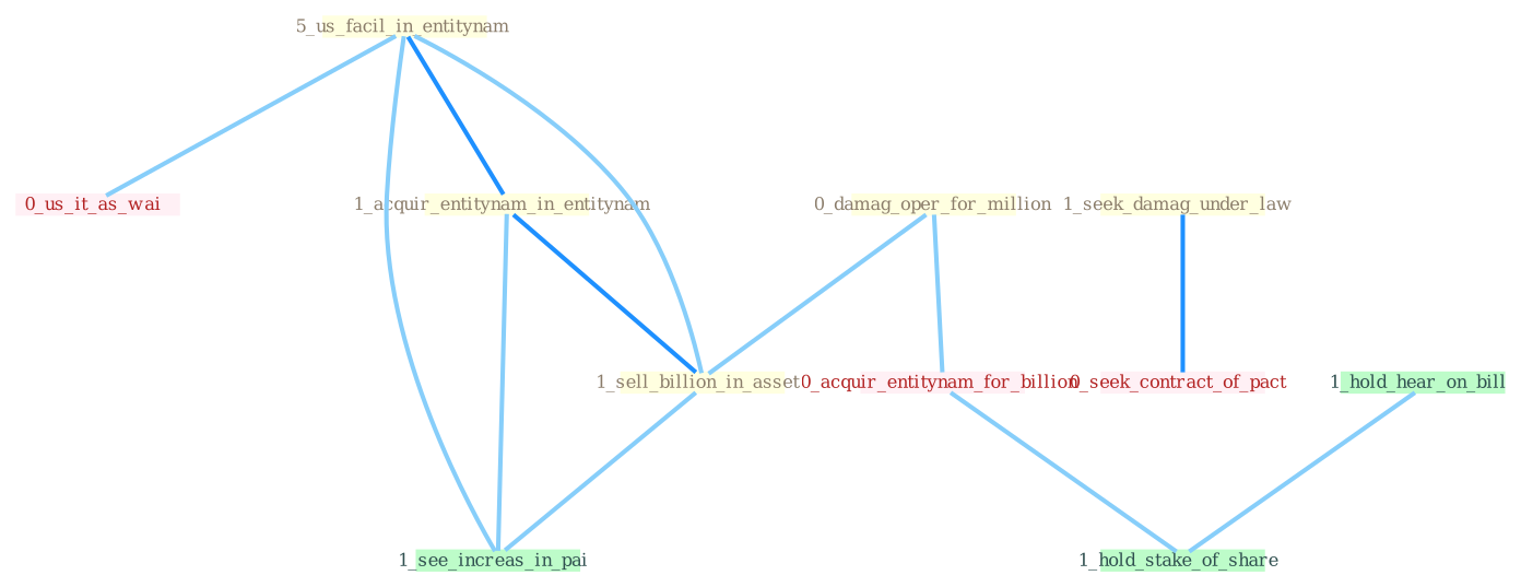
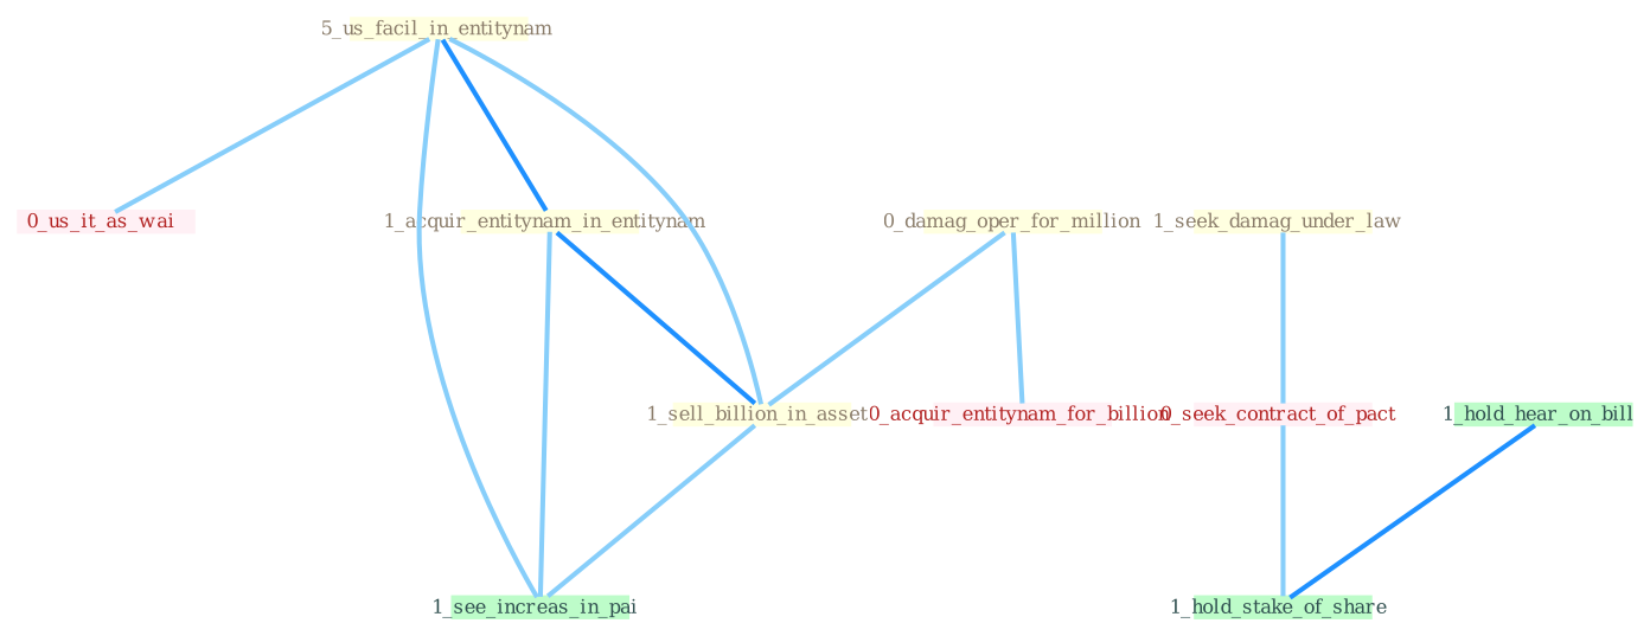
  graph {
    node [color="#ffffe0" fixedsize=true fontcolor="#8b7d6b" fontsize=4 shape=polygon style=filled]
    edge [color="#87cefa" w=1]
    n1 [height=.06 label="5_us_facil_in_entitynam" width=.5]
    n2 [height=.06 label="0_damag_oper_for_million" width=.5]
    "1_seek_damag_under_law " [height=.06 width=.5]
    "1_acquir_entitynam_in_entitynam " [height=.06 width=.5]
    "1_sell_billion_in_asset " [height=.06 width=.5]
    "0_seek_contract_of_pact " [color="#fff0f5" fontcolor="#b22222" height=.06 width=.5]
    "0_us_it_as_wai " [color="#fff0f5" fontcolor="#b22222" height=.06 width=.5]
    "0_acquir_entitynam_for_billion " [color="#fff0f5" fontcolor="#b22222" height=.06 width=.5]
    "1_see_increas_in_pai " [color="#BDFCC9" fontcolor="#2f4f4f" height=.06 width=.5]
    "1_hold_stake_of_share " [color="#BDFCC9" fontcolor="#2f4f4f" height=.06 width=.5]
    "1_hold_hear_on_bill " [color="#BDFCC9" fontcolor="#2f4f4f" height=.06 width=.5]
    subgraph sub_1 {
      n1
      n2
      "1_seek_damag_under_law "
      "1_acquir_entitynam_in_entitynam "
      "1_sell_billion_in_asset "
    }
    subgraph sub_2 {
      "0_seek_contract_of_pact "
      "0_us_it_as_wai "
      "0_acquir_entitynam_for_billion "
    }
    n1 -- "1_acquir_entitynam_in_entitynam " [color="#1e90ff" w=2]
    n1 -- "1_sell_billion_in_asset "
    n1 -- "0_us_it_as_wai "
    n1 -- "1_see_increas_in_pai "
    n2 -- "1_sell_billion_in_asset "
    n2 -- "0_acquir_entitynam_for_billion "
-   "1_seek_damag_under_law " -- "0_seek_contract_of_pact " [color="#1e90ff"]
+   "1_seek_damag_under_law " -- "0_seek_contract_of_pact "
    "1_acquir_entitynam_in_entitynam " -- "1_sell_billion_in_asset " [color="#1e90ff"]
    "1_acquir_entitynam_in_entitynam " -- "1_see_increas_in_pai "
    "1_sell_billion_in_asset " -- "1_see_increas_in_pai "
-   "0_acquir_entitynam_for_billion " -- "1_hold_stake_of_share "
-   "1_hold_hear_on_bill " -- "1_hold_stake_of_share "
+   "0_seek_contract_of_pact " -- "1_hold_stake_of_share "
+   "1_hold_hear_on_bill " -- "1_hold_stake_of_share " [color="#1e90ff"]
  }
